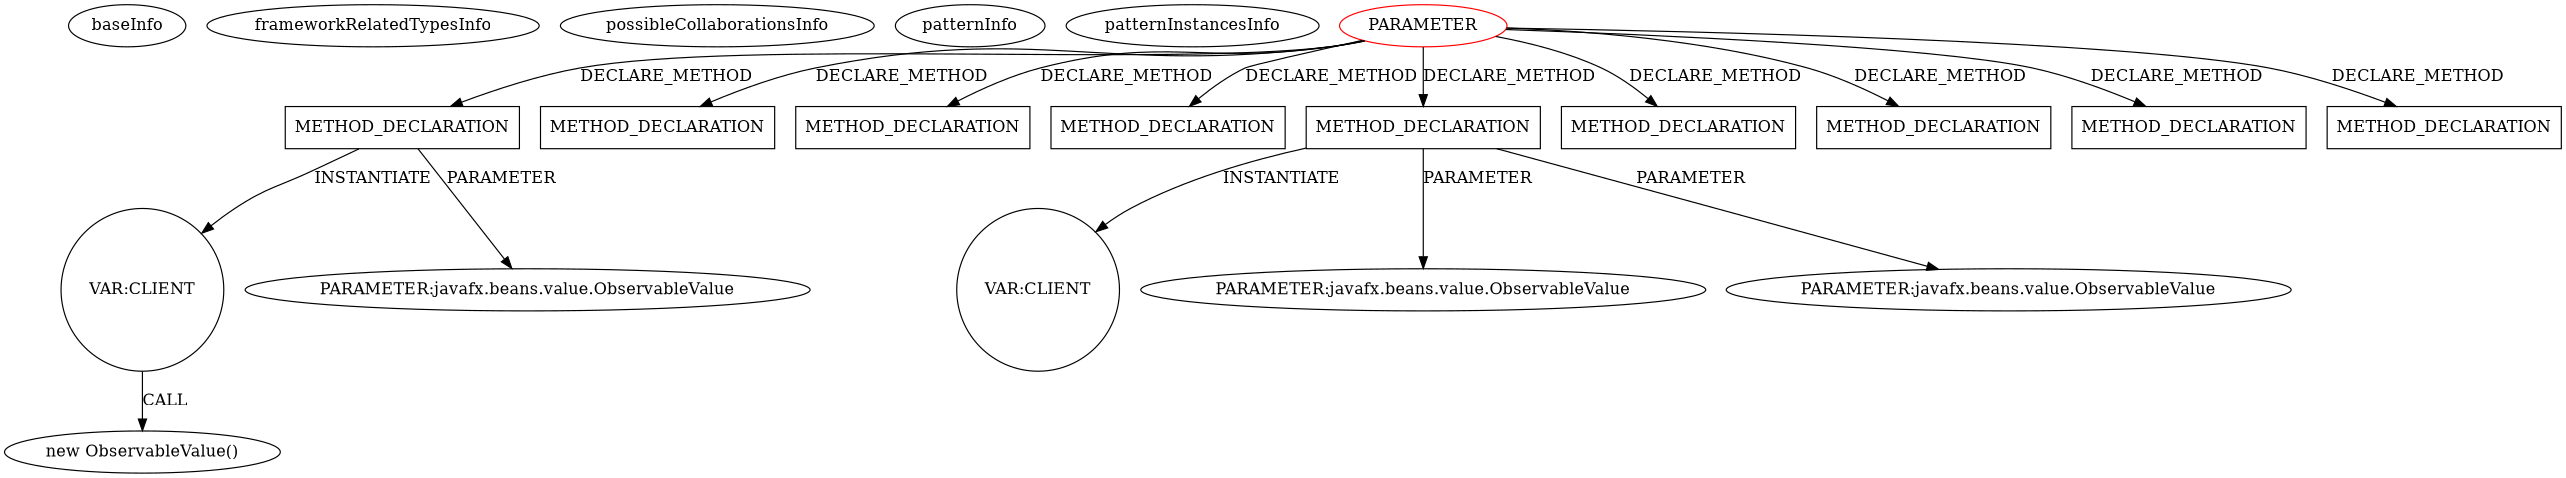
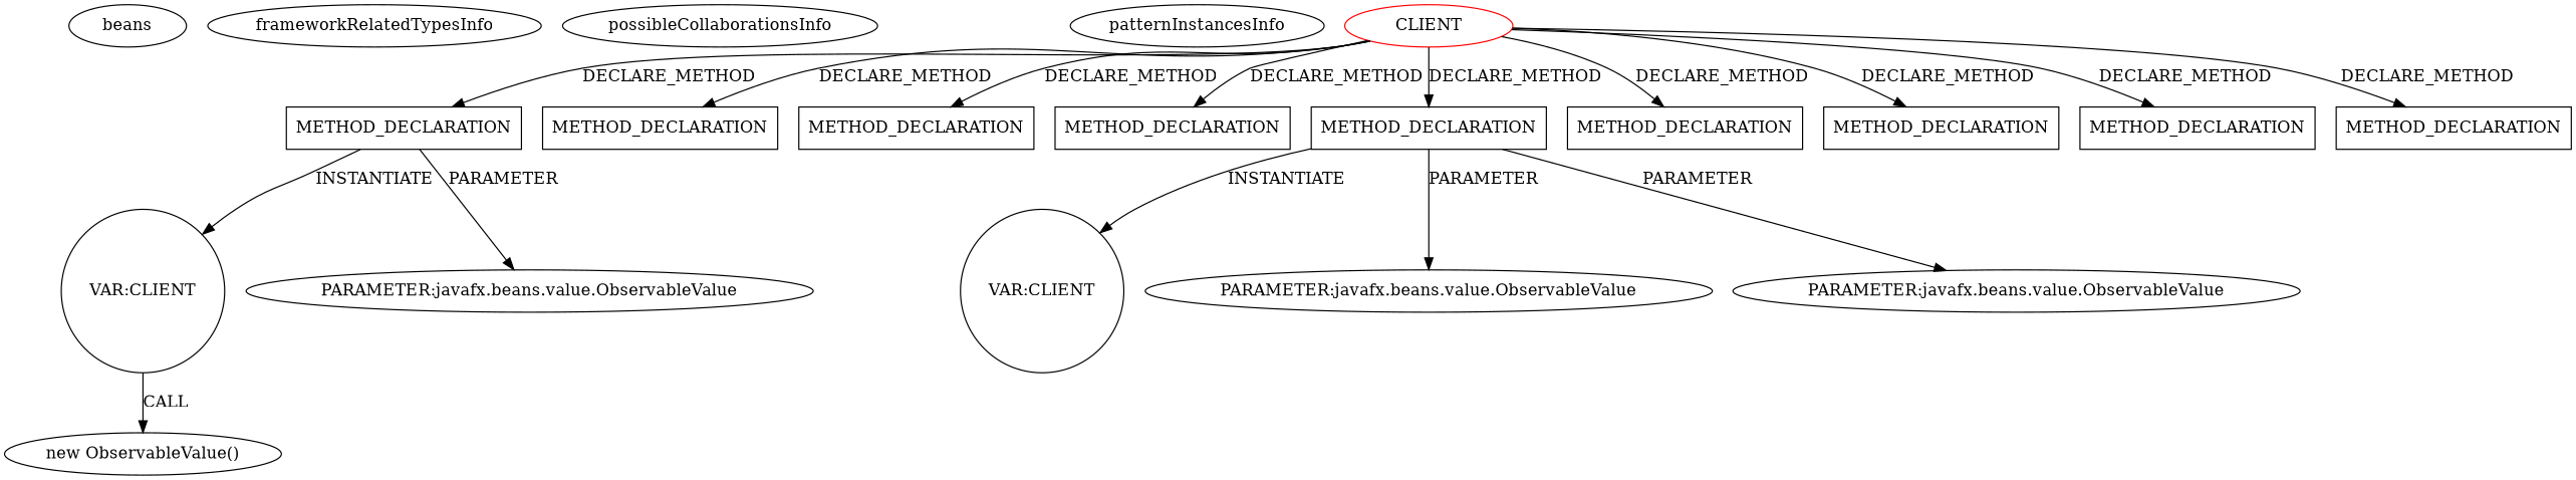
  digraph {
    node [isFrameworkType=false vertexType=CLIENT_METHOD_DECLARATION]
-   baseInfo [category=pattern graphId=3237 isAnonymous=false possibleRelation=false isFrameworkType="" vertexType=""]
+   baseInfo [category=pattern graphId=3237 isAnonymous=false possibleRelation=false label=beans isFrameworkType="" vertexType=""]
    frameworkRelatedTypesInfo [isFrameworkType="" vertexType=""]
    possibleCollaborationsInfo [isFrameworkType="" vertexType=""]
-   patternInfo [frequency=2.0 patternRootClient=0 isFrameworkType="" vertexType=""]
    patternInstancesInfo [0="dimituri-milk~/dimituri-milk/milk-master/milk-core/src/main/java/lv/dimituri/milk/core/Folds.java~Folds~2471" 1="dimituri-milk~/dimituri-milk/milk-master/milk-core/src/main/java/lv/dimituri/milk/core/Filters.java~Filters~2472" isFrameworkType="" vertexType=""]
    n6 [label="new ObservableValue()" vertexType=CONSTRUCTOR_CALL]
    n7 [label="VAR:CLIENT" shape=circle vertexType=VARIABLE_EXPRESION]
    n8 [label=METHOD_DECLARATION shape=box]
    n9 [label="PARAMETER:javafx.beans.value.ObservableValue" vertexType=PARAMETER_DECLARATION]
-   n10 [color=red label=PARAMETER vertexType=ROOT_CLIENT_CLASS_DECLARATION]
+   n10 [color=red label=CLIENT vertexType=ROOT_CLIENT_CLASS_DECLARATION]
    n11 [label=METHOD_DECLARATION shape=box]
    n12 [label=METHOD_DECLARATION shape=box]
    n13 [label=METHOD_DECLARATION shape=box]
    n14 [label=METHOD_DECLARATION shape=box]
    n15 [label=METHOD_DECLARATION shape=box]
    n16 [label=METHOD_DECLARATION shape=box]
    n17 [label=METHOD_DECLARATION shape=box]
    n18 [label=METHOD_DECLARATION shape=box]
    n19 [label="VAR:CLIENT" shape=circle vertexType=VARIABLE_EXPRESION]
    n20 [label="PARAMETER:javafx.beans.value.ObservableValue" vertexType=PARAMETER_DECLARATION]
    n21 [label="PARAMETER:javafx.beans.value.ObservableValue" vertexType=PARAMETER_DECLARATION]
    n7 -> n6 [label=CALL]
    n8 -> n7 [label=INSTANTIATE]
    n8 -> n9 [label=PARAMETER]
    n10 -> n8 [label=DECLARE_METHOD]
    n10 -> n11 [label=DECLARE_METHOD]
    n10 -> n12 [label=DECLARE_METHOD]
    n10 -> n13 [label=DECLARE_METHOD]
    n10 -> n14 [label=DECLARE_METHOD]
    n10 -> n15 [label=DECLARE_METHOD]
    n10 -> n16 [label=DECLARE_METHOD]
    n10 -> n17 [label=DECLARE_METHOD]
    n10 -> n18 [label=DECLARE_METHOD]
    n14 -> n19 [label=INSTANTIATE]
    n14 -> n20 [label=PARAMETER]
    n14 -> n21 [label=PARAMETER]
  }
